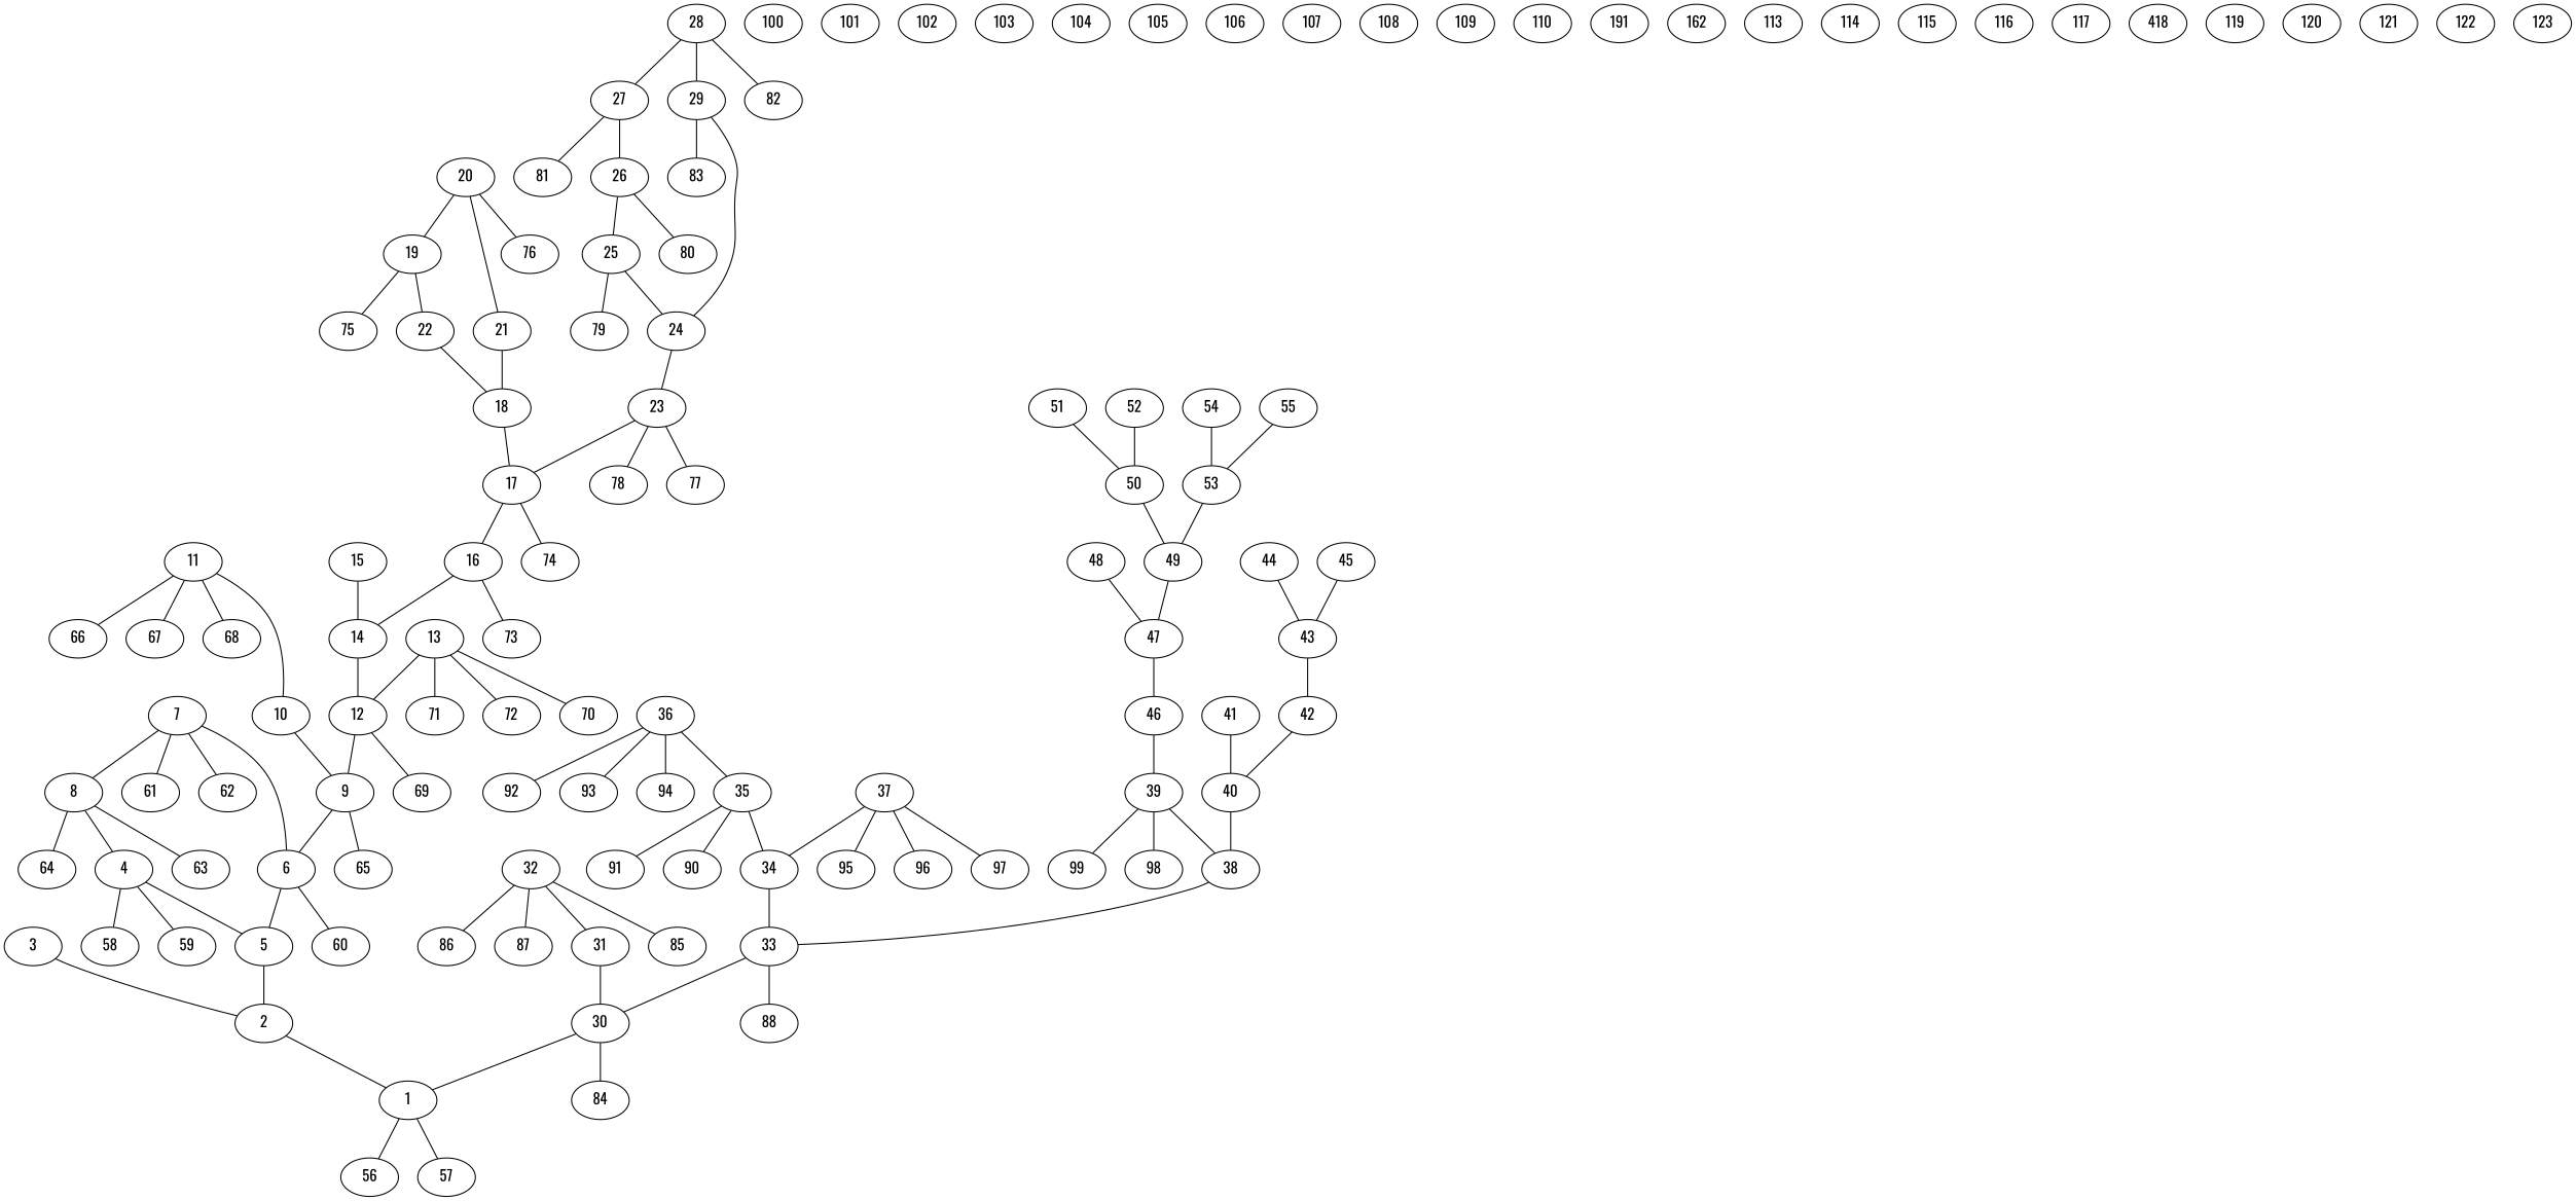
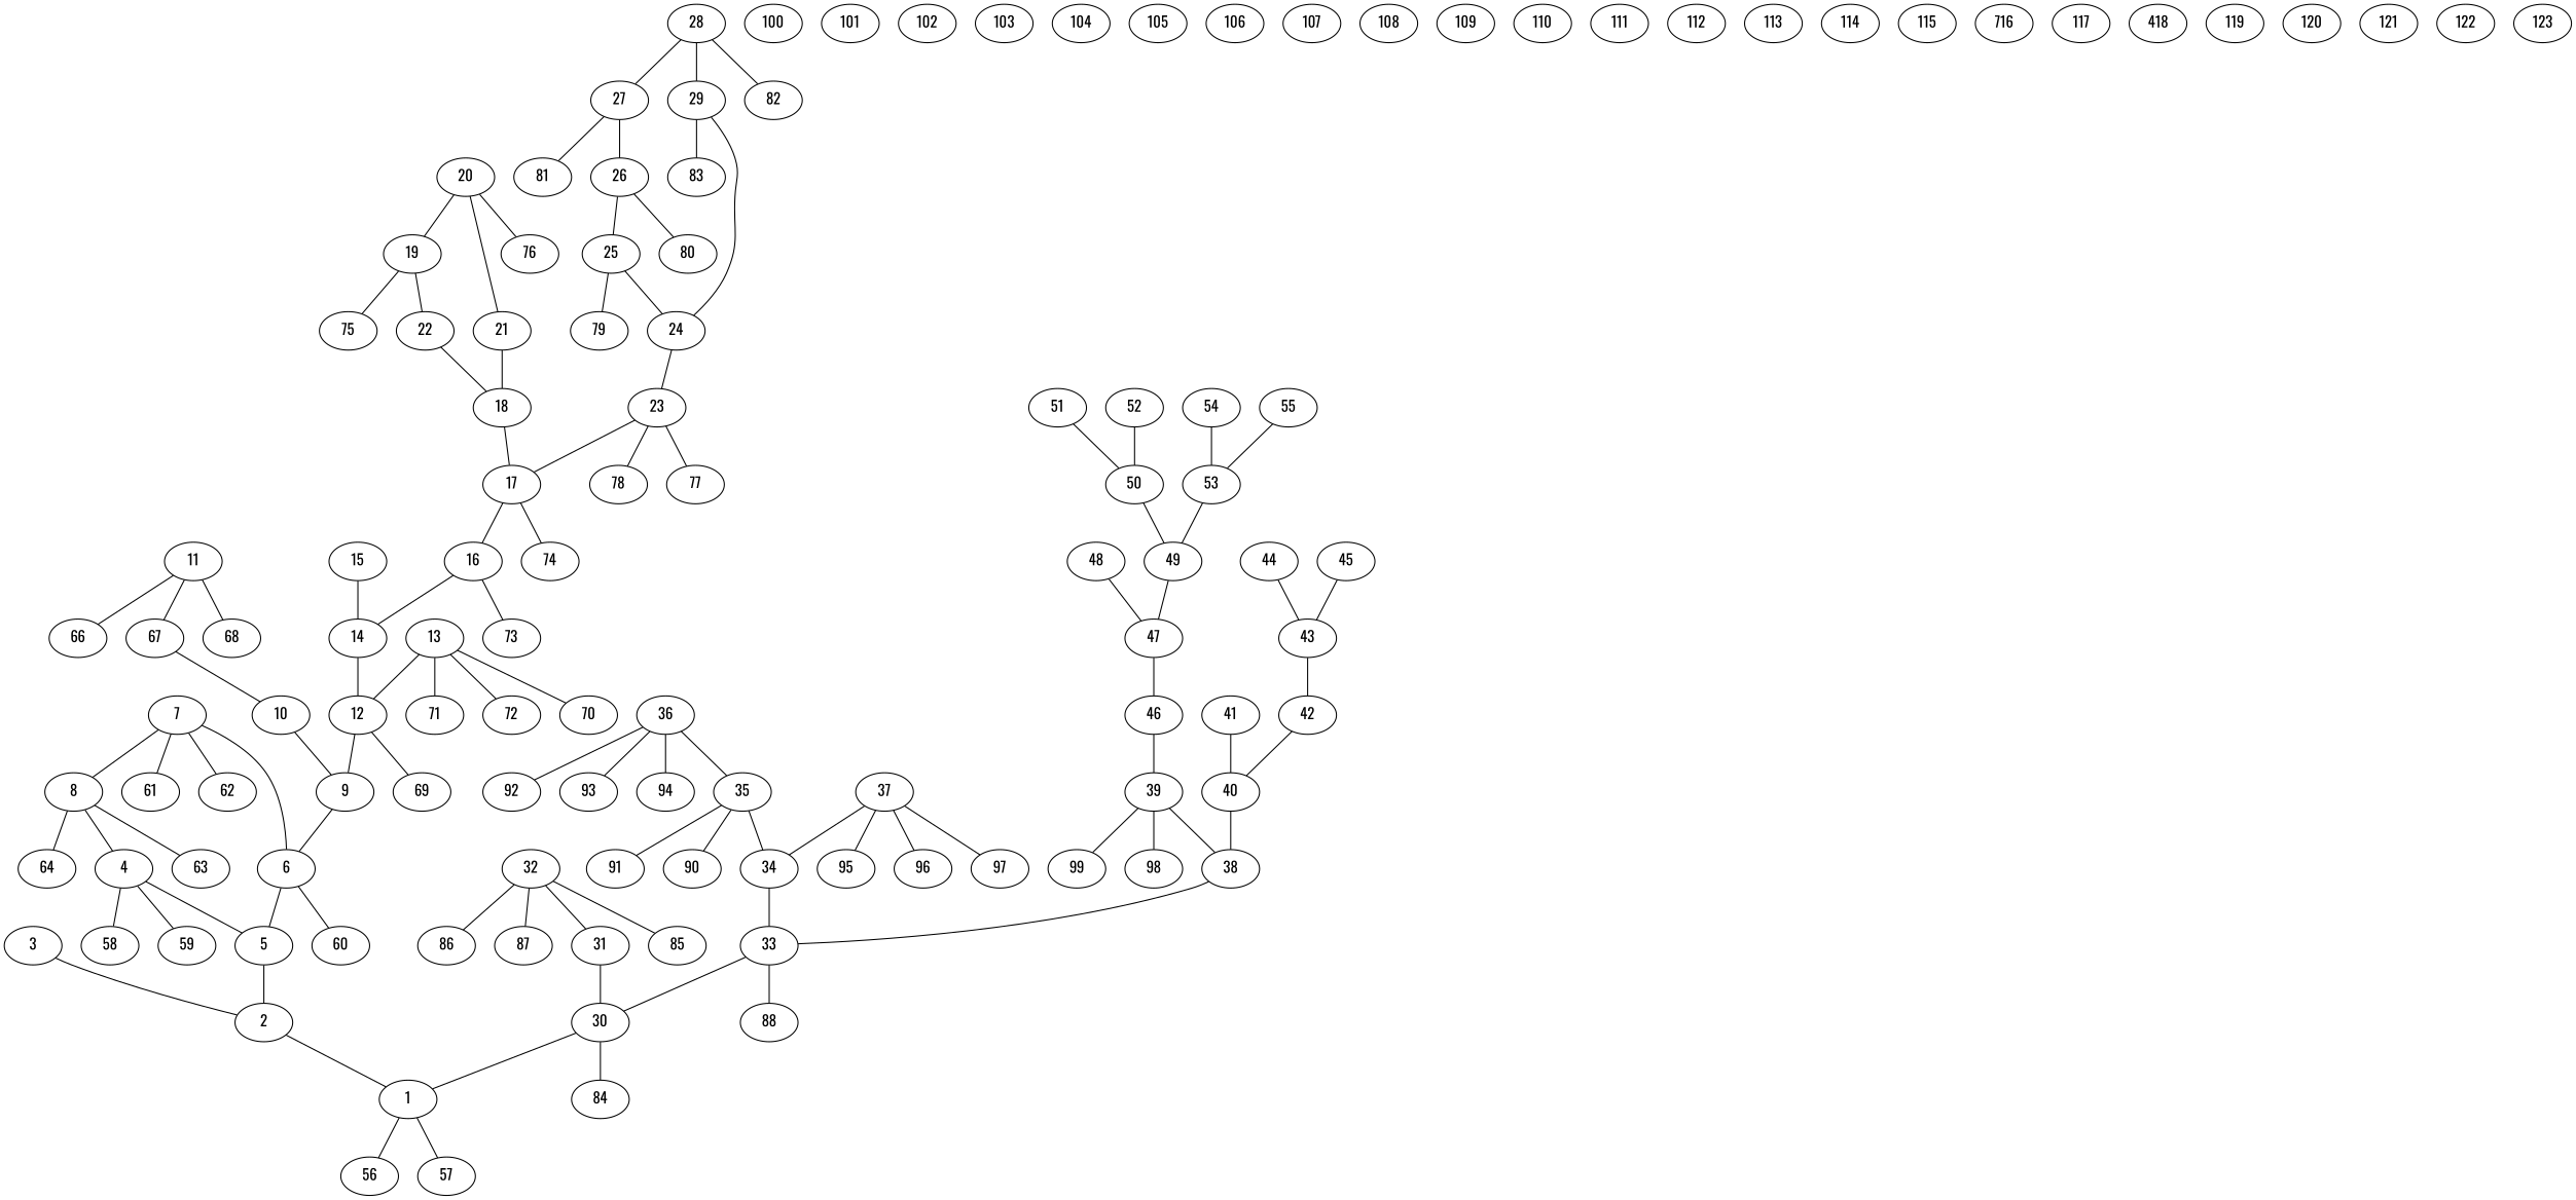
  graph {
    fontname=Oswald
    node [chem=H fontname=Oswald]
    edge [fontname=Oswald valence=1]
    1 [chem=C]
    56
    57
    2 [chem=C]
    3 [chem=O]
    4 [chem=C]
    5 [chem=N]
    58
    59
    6 [chem=C]
    60
    7 [chem=C]
    8 [chem=C]
    61
    62
    63
    64
    9 [chem=C]
-   65
    10 [chem=O]
    11 [chem=C]
    66
    67
    68
    12 [chem=C]
    69
    13 [chem=C]
    70
    71
    72
    14 [chem=C]
    15 [chem=O]
    16 [chem=N]
    73
    17 [chem=C]
    74
    18 [chem=C]
    19 [chem=C]
    22 [chem=N]
    75
    20 [chem=C]
    21 [chem=S]
    76
    23 [chem=C]
    77
    78
    24 [chem=C]
    25 [chem=C]
    79
    26 [chem=C]
    80
    27 [chem=C]
    81
    28 [chem=C]
    29 [chem=C]
    82
    83
    30 [chem=C]
    84
    31 [chem=O]
    32 [chem=C]
    85
    86
    87
    33 [chem=C]
    88
    34 [chem=C]
    35 [chem=C]
    90
    91
    36 [chem=C]
    92
    93
    94
    37 [chem=C]
    95
    96
    97
    38 [chem=N]
    39 [chem=C]
    98
    99
    40 [chem=C]
    41 [chem=O]
    42 [chem=C]
    43 [chem=C]
    44 [chem=C]
    45 [chem=C]
    46 [chem=N]
    47 [chem=C]
    48 [chem=O]
    49 [chem=C]
    50 [chem=N]
    51 [chem=C]
    52 [chem=C]
    53 [chem=C]
    54 [chem=C]
    55 [chem=C]
    100
    101
    102
    103
    104
    105
    106
    107
    108
    109
    110
-   111 [label=191]
-   112 [label=162]
+   111
+   112
    113
    114
    115
-   116
+   116 [label=716]
    117
    n117 [label=418]
    119
    120
    121
    122
    123
    1 -- 56
    1 -- 57
    2 -- 1
    3 -- 2 [valence=2]
    4 -- 5
    4 -- 58
    4 -- 59
    5 -- 2
    6 -- 5
    6 -- 60
    7 -- 6
    7 -- 8
    7 -- 61
    7 -- 62
    8 -- 4
    8 -- 63
    8 -- 64
    9 -- 6
-   9 -- 65
    10 -- 9
-   11 -- 10
+   67 -- 10
    11 -- 66
    11 -- 67
    11 -- 68
    12 -- 9
    12 -- 69
    13 -- 12
    13 -- 70
    13 -- 71
    13 -- 72
    14 -- 12
    15 -- 14 [valence=2]
    16 -- 14
    16 -- 73
    17 -- 16
    17 -- 74
    18 -- 17
    19 -- 22
    19 -- 75
    22 -- 18 [valence=2]
    20 -- 19 [valence=2]
    20 -- 21
    20 -- 76
    21 -- 18
    23 -- 17
    23 -- 77
    23 -- 78
    24 -- 23
    25 -- 24
    25 -- 79
    26 -- 25 [valence=2]
    26 -- 80
    27 -- 26
    27 -- 81
    28 -- 27 [valence=2]
    28 -- 29
    28 -- 82
    29 -- 24 [valence=2]
    29 -- 83
    30 -- 1
    30 -- 84
    31 -- 30
    32 -- 31
    32 -- 85
    32 -- 86
    32 -- 87
    33 -- 30
    33 -- 88
    34 -- 33
    35 -- 34
    35 -- 90
    35 -- 91
    36 -- 35
    36 -- 92
    36 -- 93
    36 -- 94
    37 -- 34
    37 -- 95
    37 -- 96
    37 -- 97
    38 -- 33
    39 -- 38
    39 -- 98
    39 -- 99
    40 -- 38
    41 -- 40 [valence=2]
    42 -- 40
    43 -- 42
    44 -- 43
    45 -- 43
    46 -- 39
    47 -- 46
    48 -- 47 [valence=2]
    49 -- 47
    50 -- 49
    51 -- 50
    52 -- 50
    53 -- 49
    54 -- 53
    55 -- 53
  }
